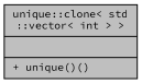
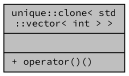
  digraph {
    fontname="Source Code Pro"
-   n1 [color=black fillcolor=grey75 fontcolor=black fontname="Source Code Pro" fontsize=10 height=0.2 label="{unique::clone\< std\l::vector\< int \> \>\n||+ unique()()\l}" shape=record style=filled width=0.4]
+   n1 [color=black fillcolor=grey75 fontcolor=black fontname="Source Code Pro" fontsize=10 height=0.2 label="{unique::clone\< std\l::vector\< int \> \>\n||+ operator()()\l}" shape=record style=filled width=0.4]
  }
